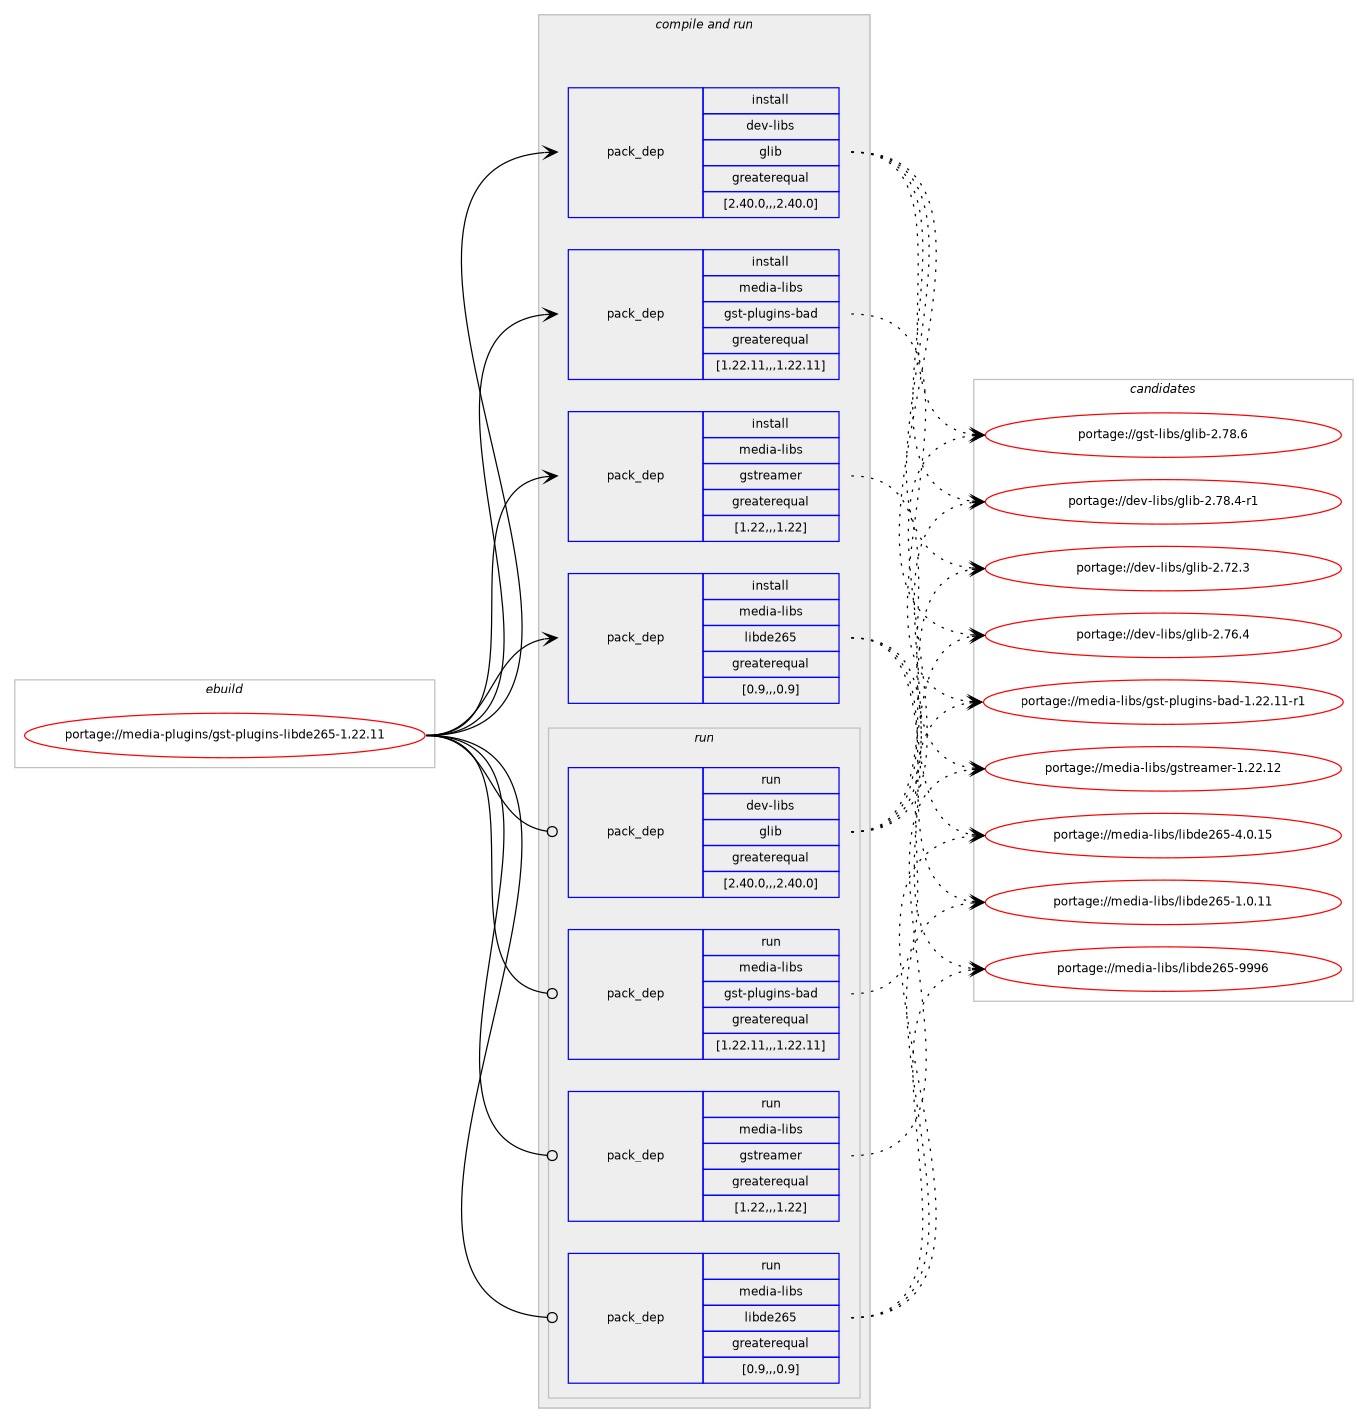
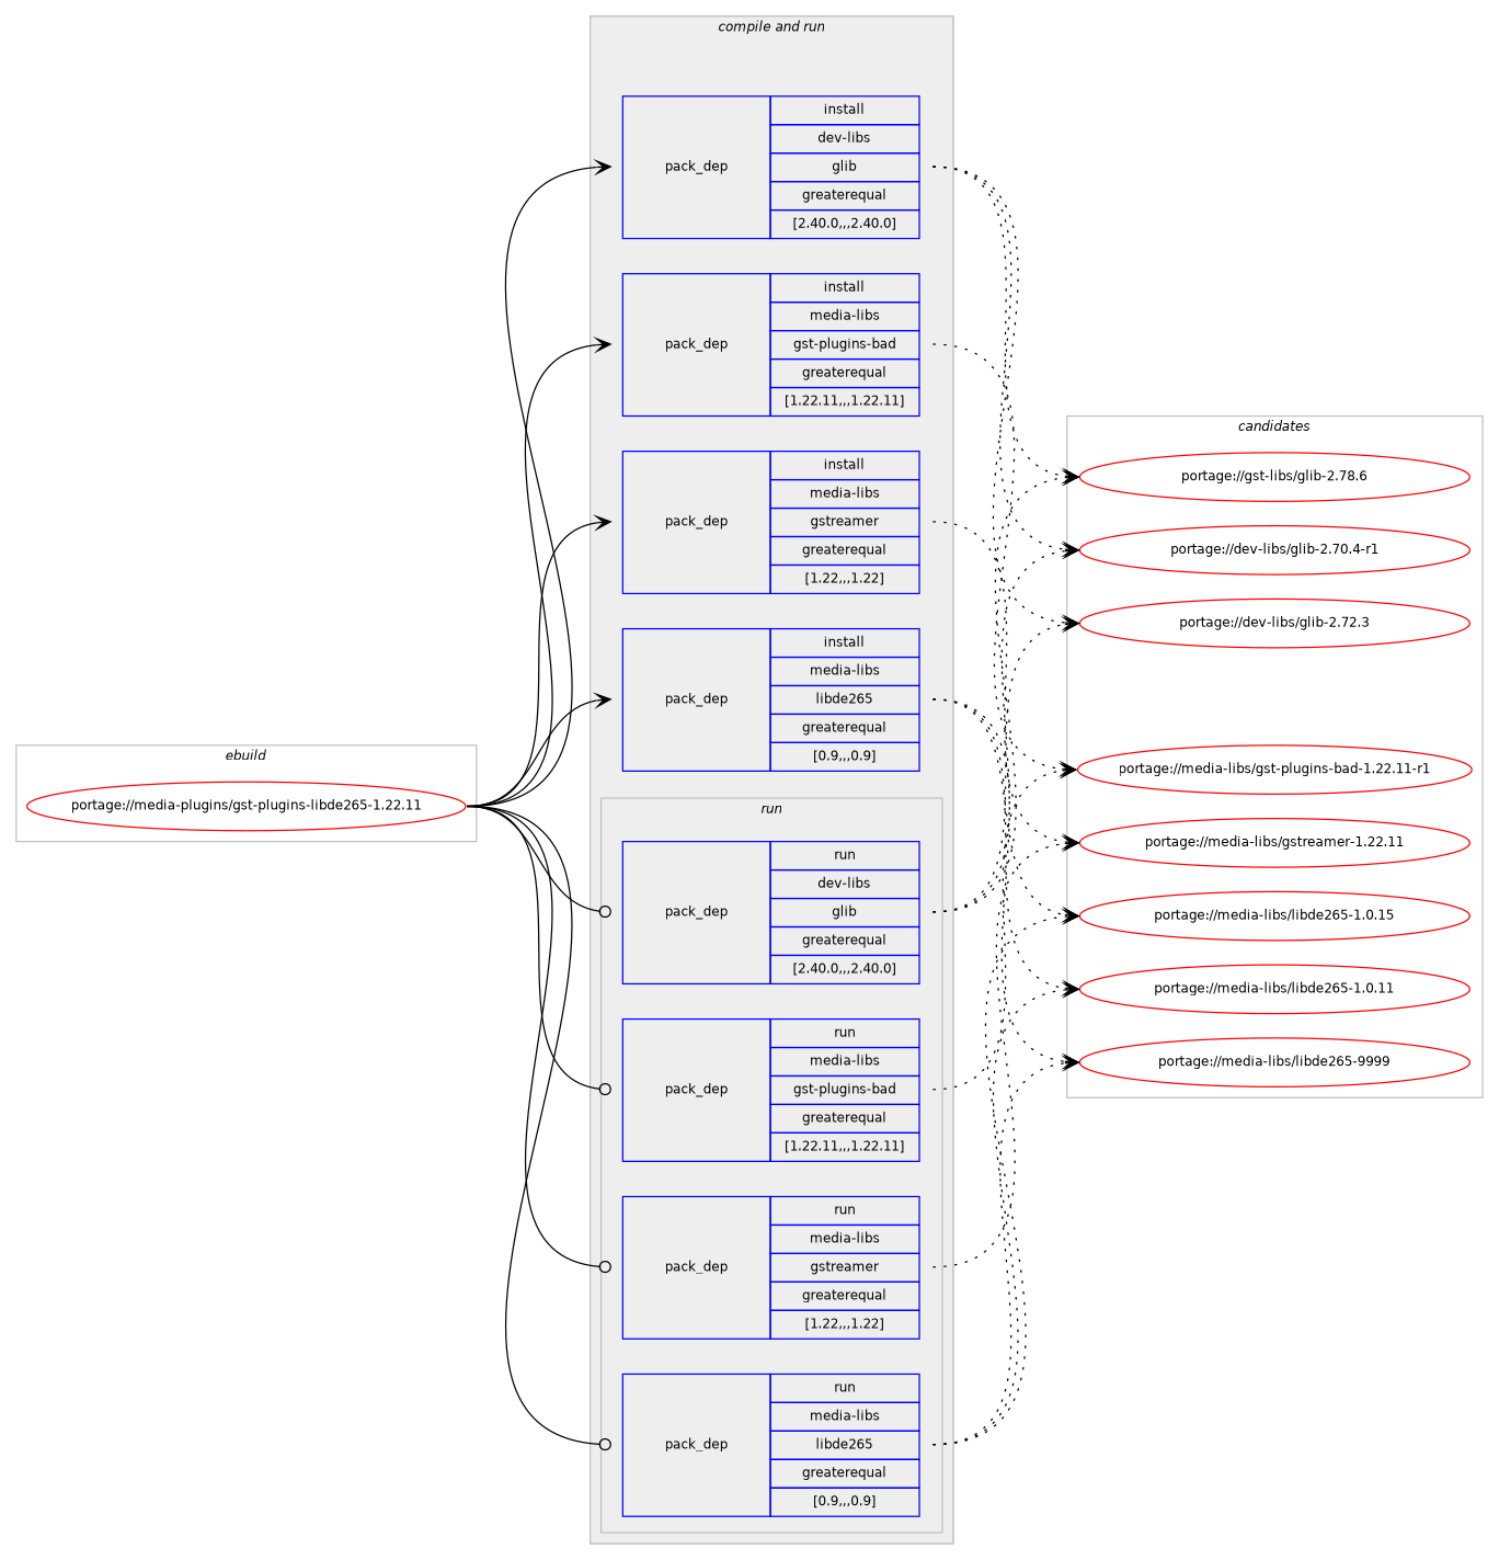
  digraph {
    compound=true
    concentrate=true
    fontname=Helvetica
    fontsize=10
    newrank=true
    rankdir=LR
    ranksep=1.5
    node [color=red fontname=Helvetica fontsize=10]
    edge [arrowhead=vee headport=w style=dotted tailport=e weight=100]
    n1 [label="portage://media-plugins/gst-plugins-libde265-1.22.11" width=4]
    n2 [color=blue label=<<TABLE BORDER="0" CELLBORDER="1" CELLSPACING="0" CELLPADDING="4" WIDTH="220"><TR><TD ROWSPAN="6" CELLPADDING="30">pack_dep</TD></TR><TR><TD WIDTH="110">install</TD></TR><TR><TD>dev-libs</TD></TR><TR><TD>glib</TD></TR><TR><TD>greaterequal</TD></TR><TR><TD>[2.40.0,,,2.40.0]</TD></TR></TABLE>> shape=none]
    n3 [color=blue label=<<TABLE BORDER="0" CELLBORDER="1" CELLSPACING="0" CELLPADDING="4" WIDTH="220"><TR><TD ROWSPAN="6" CELLPADDING="30">pack_dep</TD></TR><TR><TD WIDTH="110">install</TD></TR><TR><TD>media-libs</TD></TR><TR><TD>gst-plugins-bad</TD></TR><TR><TD>greaterequal</TD></TR><TR><TD>[1.22.11,,,1.22.11]</TD></TR></TABLE>> shape=none]
    n4 [color=blue label=<<TABLE BORDER="0" CELLBORDER="1" CELLSPACING="0" CELLPADDING="4" WIDTH="220"><TR><TD ROWSPAN="6" CELLPADDING="30">pack_dep</TD></TR><TR><TD WIDTH="110">install</TD></TR><TR><TD>media-libs</TD></TR><TR><TD>gstreamer</TD></TR><TR><TD>greaterequal</TD></TR><TR><TD>[1.22,,,1.22]</TD></TR></TABLE>> shape=none]
    n5 [color=blue label=<<TABLE BORDER="0" CELLBORDER="1" CELLSPACING="0" CELLPADDING="4" WIDTH="220"><TR><TD ROWSPAN="6" CELLPADDING="30">pack_dep</TD></TR><TR><TD WIDTH="110">install</TD></TR><TR><TD>media-libs</TD></TR><TR><TD>libde265</TD></TR><TR><TD>greaterequal</TD></TR><TR><TD>[0.9,,,0.9]</TD></TR></TABLE>> shape=none]
    n6 [color=blue label=<<TABLE BORDER="0" CELLBORDER="1" CELLSPACING="0" CELLPADDING="4" WIDTH="220"><TR><TD ROWSPAN="6" CELLPADDING="30">pack_dep</TD></TR><TR><TD WIDTH="110">run</TD></TR><TR><TD>dev-libs</TD></TR><TR><TD>glib</TD></TR><TR><TD>greaterequal</TD></TR><TR><TD>[2.40.0,,,2.40.0]</TD></TR></TABLE>> shape=none]
    n7 [color=blue label=<<TABLE BORDER="0" CELLBORDER="1" CELLSPACING="0" CELLPADDING="4" WIDTH="220"><TR><TD ROWSPAN="6" CELLPADDING="30">pack_dep</TD></TR><TR><TD WIDTH="110">run</TD></TR><TR><TD>media-libs</TD></TR><TR><TD>gst-plugins-bad</TD></TR><TR><TD>greaterequal</TD></TR><TR><TD>[1.22.11,,,1.22.11]</TD></TR></TABLE>> shape=none]
    n8 [color=blue label=<<TABLE BORDER="0" CELLBORDER="1" CELLSPACING="0" CELLPADDING="4" WIDTH="220"><TR><TD ROWSPAN="6" CELLPADDING="30">pack_dep</TD></TR><TR><TD WIDTH="110">run</TD></TR><TR><TD>media-libs</TD></TR><TR><TD>gstreamer</TD></TR><TR><TD>greaterequal</TD></TR><TR><TD>[1.22,,,1.22]</TD></TR></TABLE>> shape=none]
    n9 [color=blue label=<<TABLE BORDER="0" CELLBORDER="1" CELLSPACING="0" CELLPADDING="4" WIDTH="220"><TR><TD ROWSPAN="6" CELLPADDING="30">pack_dep</TD></TR><TR><TD WIDTH="110">run</TD></TR><TR><TD>media-libs</TD></TR><TR><TD>libde265</TD></TR><TR><TD>greaterequal</TD></TR><TR><TD>[0.9,,,0.9]</TD></TR></TABLE>> shape=none]
    n10 [label="portage://gst-libs/glib-2.78.6" width=4]
-   n11 [label="portage://dev-libs/glib-2.78.4-r1" width=4]
+   n11 [label="portage://dev-libs/glib-2.70.4-r1" width=4]
    n12 [label="portage://dev-libs/glib-2.72.3" width=4]
-   n13 [label="portage://dev-libs/glib-2.76.4" width=4]
    n14 [label="portage://media-libs/gst-plugins-bad-1.22.11-r1" width=4]
-   n15 [label="portage://media-libs/gstreamer-1.22.12" width=4]
-   n16 [label="portage://media-libs/libde265-9996" width=4]
-   n17 [label="portage://media-libs/libde265-4.0.15" width=4]
+   n15 [label="portage://media-libs/gstreamer-1.22.11" width=4]
+   n16 [label="portage://media-libs/libde265-9999" width=4]
+   n17 [label="portage://media-libs/libde265-1.0.15" width=4]
    n18 [label="portage://media-libs/libde265-1.0.11" width=4]
    subgraph cluster_1 {
      color=gray
      label=<<i>ebuild</i>>
      n1
    }
    subgraph cluster_2 {
      color=gray
      label=<<i>dependencies</i>>
      subgraph cluster_3 {
        color=gray
        fillcolor="#eeeeee"
        label=<<i>compile</i>>
        style=filled
        subgraph sub_4 {
          color=gray
          fillcolor="#eeeeee"
          label=<<i>compile</i>>
          style=filled
          n2
        }
        subgraph sub_5 {
          color=gray
          fillcolor="#eeeeee"
          label=<<i>compile</i>>
          style=filled
          n3
        }
        subgraph sub_6 {
          color=gray
          fillcolor="#eeeeee"
          label=<<i>compile</i>>
          style=filled
          n4
        }
        subgraph sub_7 {
          color=gray
          fillcolor="#eeeeee"
          label=<<i>compile</i>>
          style=filled
          n5
        }
      }
      subgraph cluster_8 {
        color=gray
        fillcolor="#eeeeee"
        label=<<i>compile and run</i>>
        style=filled
      }
      subgraph cluster_9 {
        color=gray
        fillcolor="#eeeeee"
        label=<<i>run</i>>
        style=filled
        subgraph sub_10 {
          color=gray
          fillcolor="#eeeeee"
          label=<<i>run</i>>
          style=filled
          n6
        }
        subgraph sub_11 {
          color=gray
          fillcolor="#eeeeee"
          label=<<i>run</i>>
          style=filled
          n7
        }
        subgraph sub_12 {
          color=gray
          fillcolor="#eeeeee"
          label=<<i>run</i>>
          style=filled
          n8
        }
        subgraph sub_13 {
          color=gray
          fillcolor="#eeeeee"
          label=<<i>run</i>>
          style=filled
          n9
        }
      }
    }
    subgraph cluster_14 {
      color=gray
      label=<<i>candidates</i>>
      rank=same
      subgraph sub_15 {
        color=black
        label=<<i>candidates</i>>
        nodesep=1
        rank=same
        n10
        n11
        n12
-       n13
      }
      subgraph sub_16 {
        color=black
        label=<<i>candidates</i>>
        nodesep=1
        rank=same
        n14
      }
      subgraph sub_17 {
        color=black
        label=<<i>candidates</i>>
        nodesep=1
        rank=same
        n15
      }
      subgraph sub_18 {
        color=black
        label=<<i>candidates</i>>
        nodesep=1
        rank=same
        n16
        n17
        n18
      }
      subgraph sub_19 {
        color=black
        label=<<i>candidates</i>>
        nodesep=1
        rank=same
        n10
        n11
        n12
-       n13
      }
      subgraph sub_20 {
        color=black
        label=<<i>candidates</i>>
        nodesep=1
        rank=same
        n14
      }
      subgraph sub_21 {
        color=black
        label=<<i>candidates</i>>
        nodesep=1
        rank=same
        n15
      }
      subgraph sub_22 {
        color=black
        label=<<i>candidates</i>>
        nodesep=1
        rank=same
        n16
        n17
        n18
      }
    }
    n1 -> n2 [style=solid weight=20]
    n1 -> n3 [style=solid weight=20]
    n1 -> n4 [style=solid weight=20]
    n1 -> n5 [style=solid weight=20]
    n1 -> n6 [arrowhead=odot style=solid weight=20]
    n1 -> n7 [arrowhead=odot style=solid weight=20]
    n1 -> n8 [arrowhead=odot style=solid weight=20]
    n1 -> n9 [arrowhead=odot style=solid weight=20]
    n2 -> n10
    n2 -> n11
    n2 -> n12
-   n2 -> n13
    n3 -> n14
    n4 -> n15
    n5 -> n16
    n5 -> n17
    n5 -> n18
    n6 -> n10
    n6 -> n11
    n6 -> n12
-   n6 -> n13
    n7 -> n14
    n8 -> n15
    n9 -> n16
    n9 -> n17
    n9 -> n18
  }
